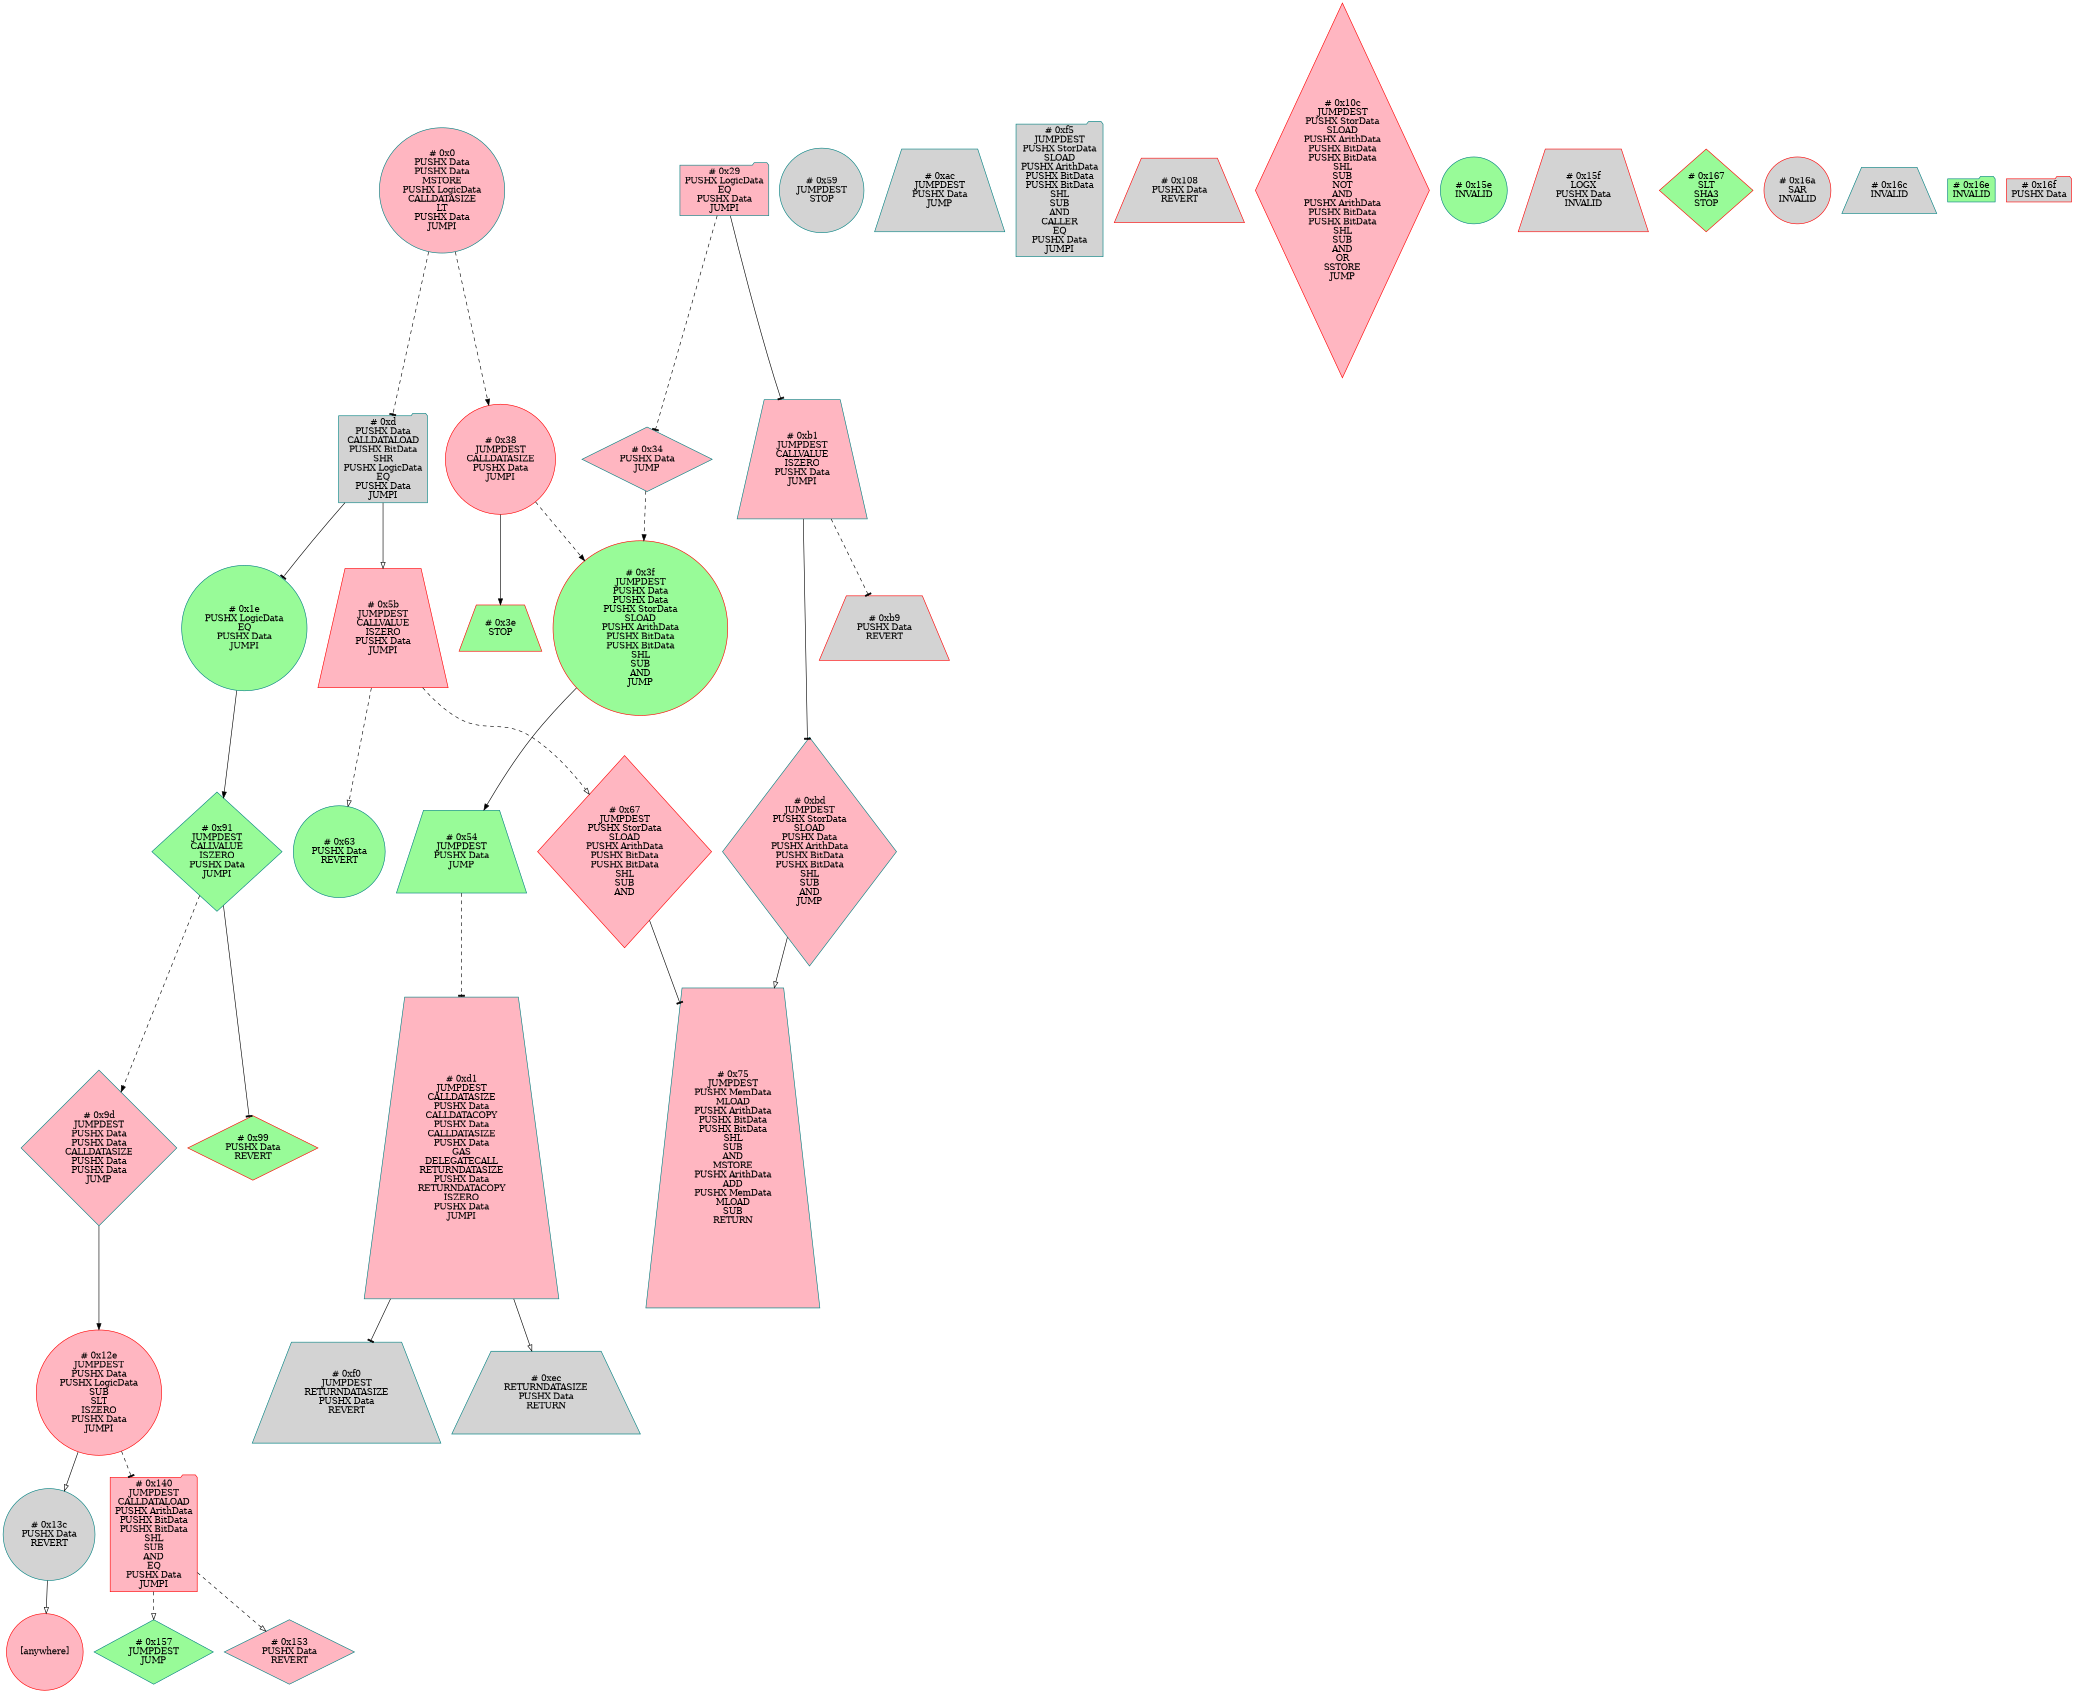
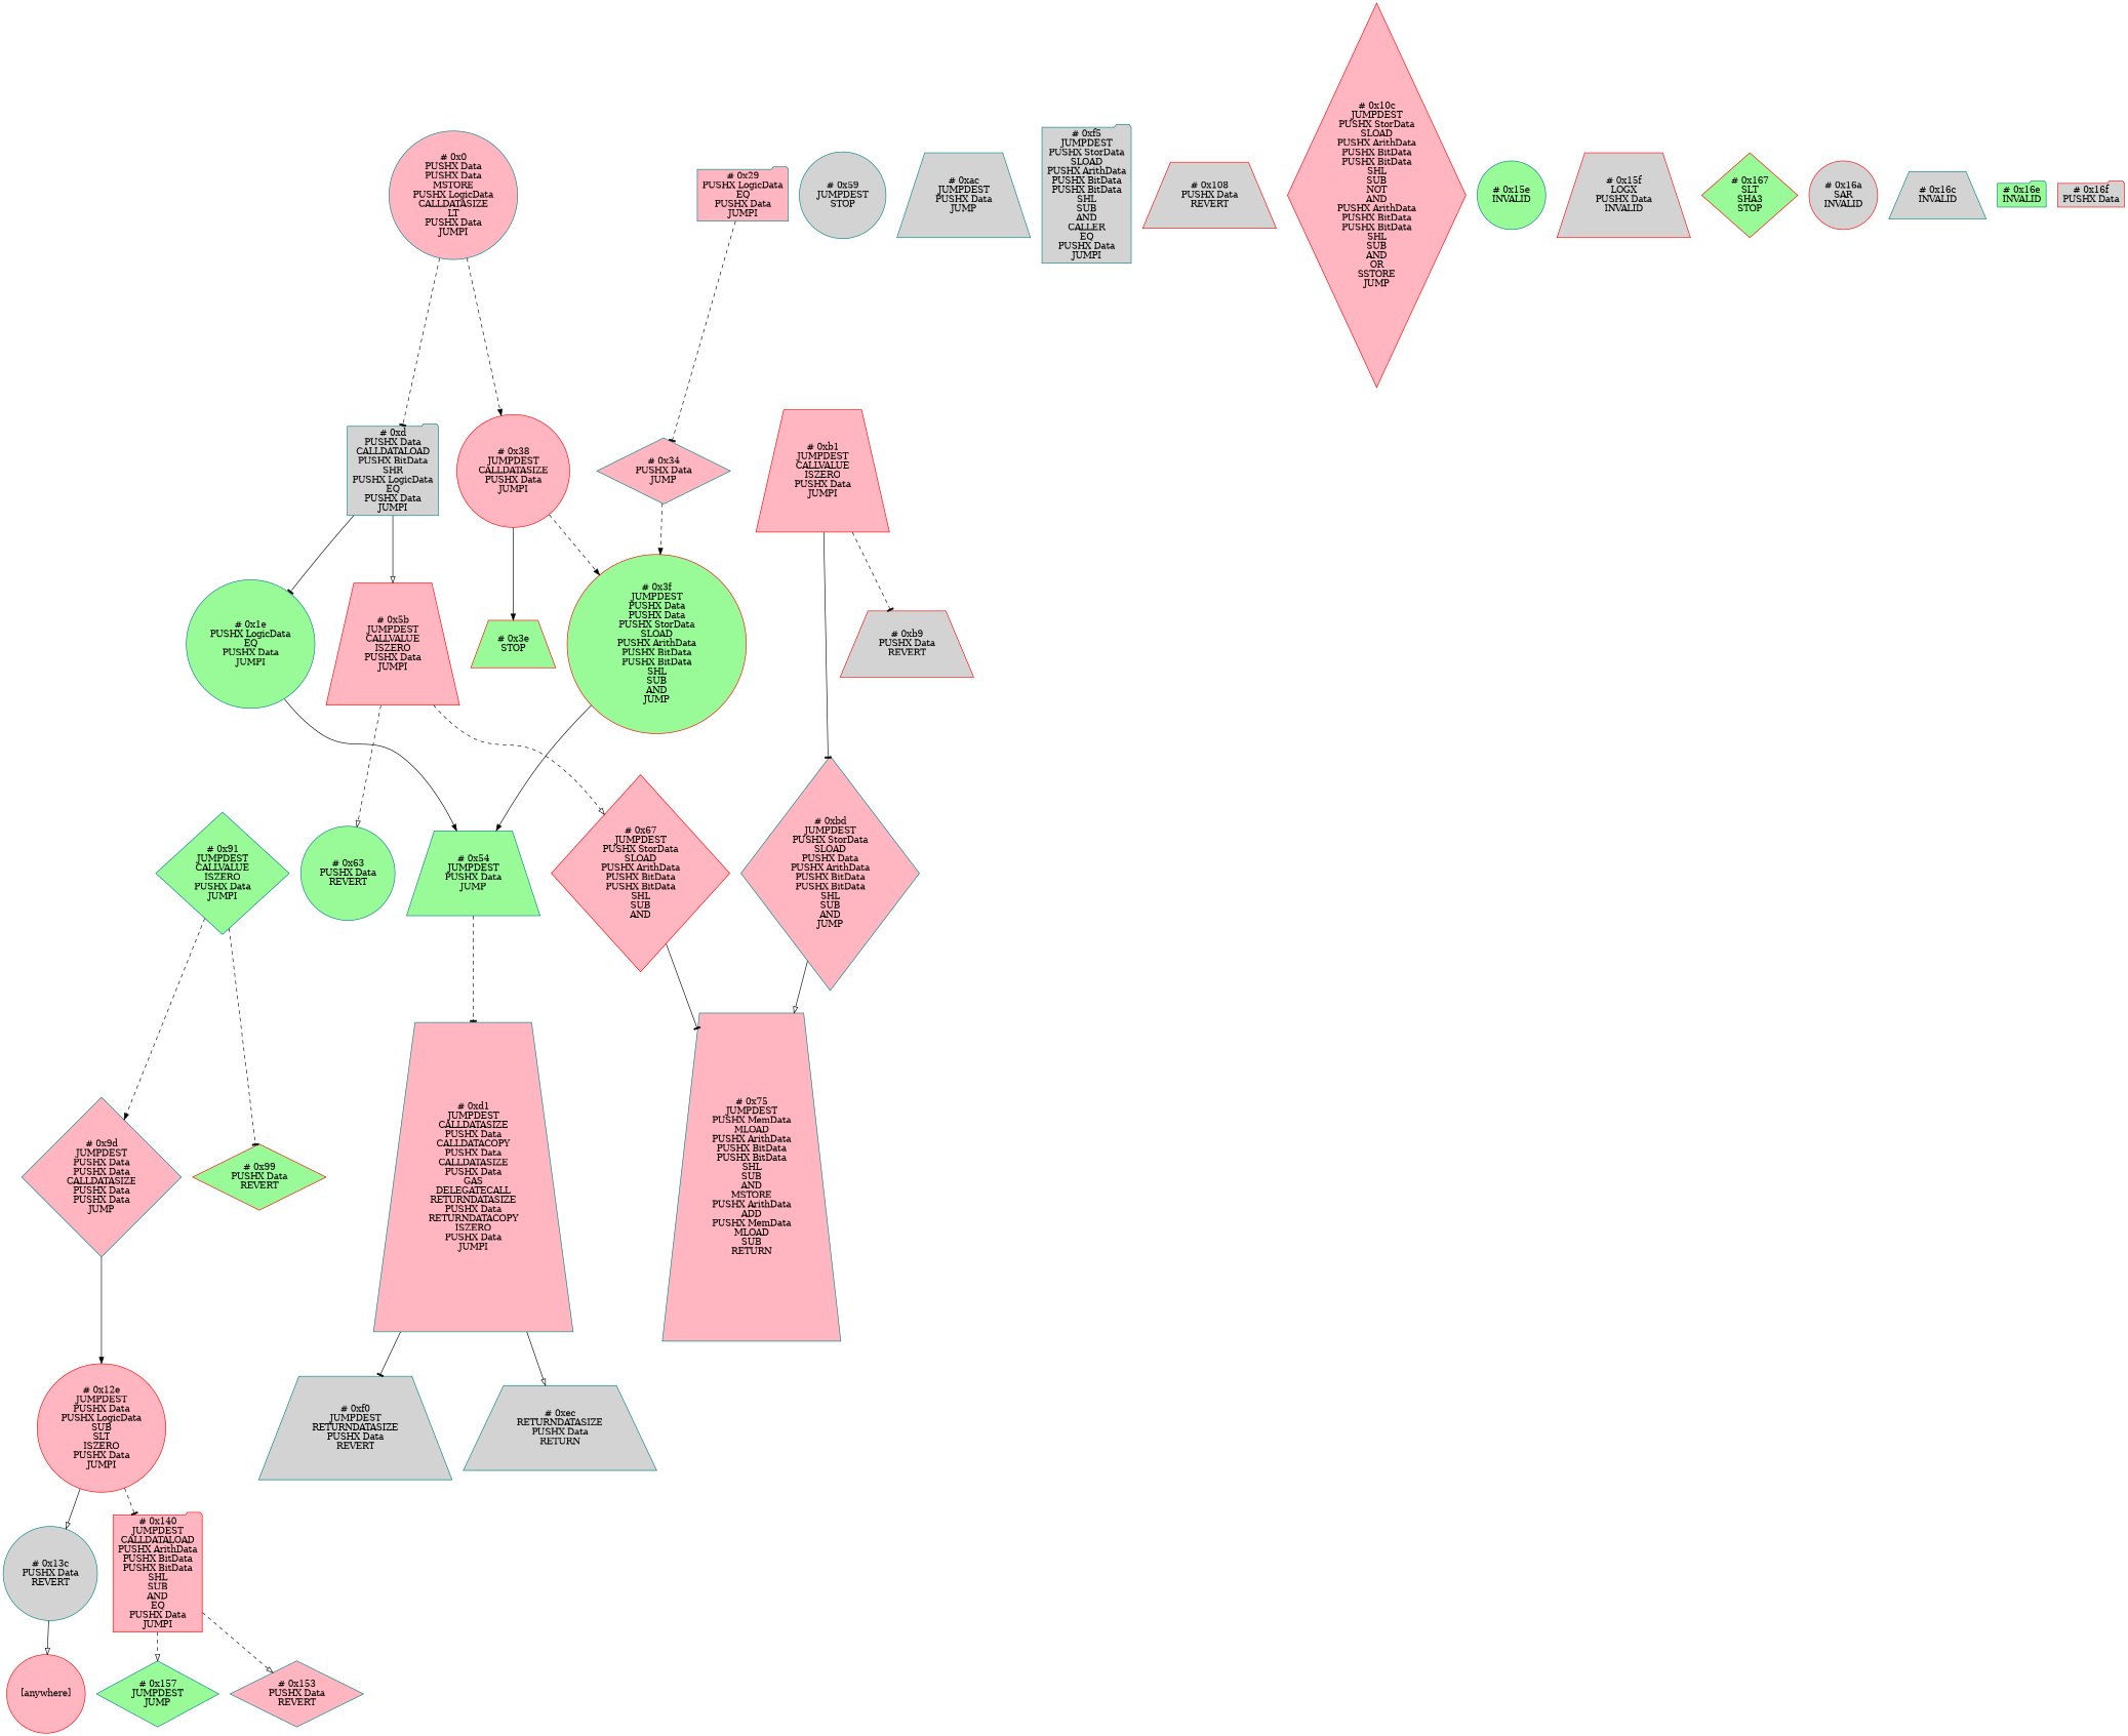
  digraph {
    compound=true
    node [color=teal fillcolor=lightpink shape=trapezium style=filled]
    edge [arrowhead=tee style=dashed]
    n1 [color=red label="[anywhere]" shape=circle]
    n2 [label="# 0x0\nPUSHX Data\nPUSHX Data\nMSTORE\nPUSHX LogicData\nCALLDATASIZE\nLT\nPUSHX Data\nJUMPI\n" shape=circle]
    n3 [fillcolor=lightgrey label="# 0xd\nPUSHX Data\nCALLDATALOAD\nPUSHX BitData\nSHR\nPUSHX LogicData\nEQ\nPUSHX Data\nJUMPI\n" shape=folder]
    n4 [color=red label="# 0x38\nJUMPDEST\nCALLDATASIZE\nPUSHX Data\nJUMPI\n" shape=circle]
    n5 [fillcolor=palegreen label="# 0x1e\nPUSHX LogicData\nEQ\nPUSHX Data\nJUMPI\n" shape=circle]
    n6 [color=red label="# 0x5b\nJUMPDEST\nCALLVALUE\nISZERO\nPUSHX Data\nJUMPI\n"]
    n7 [color=red fillcolor=palegreen label="# 0x3f\nJUMPDEST\nPUSHX Data\nPUSHX Data\nPUSHX StorData\nSLOAD\nPUSHX ArithData\nPUSHX BitData\nPUSHX BitData\nSHL\nSUB\nAND\nJUMP\n" shape=circle]
    n8 [color=red fillcolor=palegreen label="# 0x3e\nSTOP\n"]
    n9 [fillcolor=palegreen label="# 0x91\nJUMPDEST\nCALLVALUE\nISZERO\nPUSHX Data\nJUMPI\n" shape=diamond]
    n10 [fillcolor=palegreen label="# 0x63\nPUSHX Data\nREVERT\n" shape=circle]
    n11 [color=red label="# 0x67\nJUMPDEST\nPUSHX StorData\nSLOAD\nPUSHX ArithData\nPUSHX BitData\nPUSHX BitData\nSHL\nSUB\nAND\n" shape=diamond]
    n12 [label="# 0x29\nPUSHX LogicData\nEQ\nPUSHX Data\nJUMPI\n" shape=folder]
    n13 [label="# 0x34\nPUSHX Data\nJUMP\n" shape=diamond]
-   n14 [label="# 0xb1\nJUMPDEST\nCALLVALUE\nISZERO\nPUSHX Data\nJUMPI\n"]
+   n14 [color=red label="# 0xb1\nJUMPDEST\nCALLVALUE\nISZERO\nPUSHX Data\nJUMPI\n"]
    n15 [color=red fillcolor=palegreen label="# 0x99\nPUSHX Data\nREVERT\n" shape=diamond]
    n16 [label="# 0x9d\nJUMPDEST\nPUSHX Data\nPUSHX Data\nCALLDATASIZE\nPUSHX Data\nPUSHX Data\nJUMP\n" shape=diamond]
    n17 [color=red fillcolor=lightgrey label="# 0xb9\nPUSHX Data\nREVERT\n"]
    n18 [label="# 0xbd\nJUMPDEST\nPUSHX StorData\nSLOAD\nPUSHX Data\nPUSHX ArithData\nPUSHX BitData\nPUSHX BitData\nSHL\nSUB\nAND\nJUMP\n" shape=diamond]
    n19 [fillcolor=palegreen label="# 0x54\nJUMPDEST\nPUSHX Data\nJUMP\n"]
    n20 [label="# 0xd1\nJUMPDEST\nCALLDATASIZE\nPUSHX Data\nCALLDATACOPY\nPUSHX Data\nCALLDATASIZE\nPUSHX Data\nGAS\nDELEGATECALL\nRETURNDATASIZE\nPUSHX Data\nRETURNDATACOPY\nISZERO\nPUSHX Data\nJUMPI\n"]
    n21 [fillcolor=lightgrey label="# 0xec\nRETURNDATASIZE\nPUSHX Data\nRETURN\n"]
    n22 [fillcolor=lightgrey label="# 0xf0\nJUMPDEST\nRETURNDATASIZE\nPUSHX Data\nREVERT\n"]
    n23 [fillcolor=lightgrey label="# 0x59\nJUMPDEST\nSTOP\n" shape=circle]
    n24 [label="# 0x75\nJUMPDEST\nPUSHX MemData\nMLOAD\nPUSHX ArithData\nPUSHX BitData\nPUSHX BitData\nSHL\nSUB\nAND\nMSTORE\nPUSHX ArithData\nADD\nPUSHX MemData\nMLOAD\nSUB\nRETURN\n"]
    n25 [color=red label="# 0x12e\nJUMPDEST\nPUSHX Data\nPUSHX LogicData\nSUB\nSLT\nISZERO\nPUSHX Data\nJUMPI\n" shape=circle]
    n26 [fillcolor=lightgrey label="# 0x13c\nPUSHX Data\nREVERT\n" shape=circle]
    n27 [color=red label="# 0x140\nJUMPDEST\nCALLDATALOAD\nPUSHX ArithData\nPUSHX BitData\nPUSHX BitData\nSHL\nSUB\nAND\nEQ\nPUSHX Data\nJUMPI\n" shape=folder]
    n28 [fillcolor=lightgrey label="# 0xac\nJUMPDEST\nPUSHX Data\nJUMP\n"]
    n29 [fillcolor=lightgrey label="# 0xf5\nJUMPDEST\nPUSHX StorData\nSLOAD\nPUSHX ArithData\nPUSHX BitData\nPUSHX BitData\nSHL\nSUB\nAND\nCALLER\nEQ\nPUSHX Data\nJUMPI\n" shape=folder]
    n30 [color=red fillcolor=lightgrey label="# 0x108\nPUSHX Data\nREVERT\n"]
    n31 [color=red label="# 0x10c\nJUMPDEST\nPUSHX StorData\nSLOAD\nPUSHX ArithData\nPUSHX BitData\nPUSHX BitData\nSHL\nSUB\nNOT\nAND\nPUSHX ArithData\nPUSHX BitData\nPUSHX BitData\nSHL\nSUB\nAND\nOR\nSSTORE\nJUMP\n" shape=diamond]
    n32 [label="# 0x153\nPUSHX Data\nREVERT\n" shape=diamond]
    n33 [fillcolor=palegreen label="# 0x157\nJUMPDEST\nJUMP\n" shape=diamond]
    n34 [fillcolor=palegreen label="# 0x15e\nINVALID\n" shape=circle]
    n35 [color=red fillcolor=lightgrey label="# 0x15f\nLOGX\nPUSHX Data\nINVALID\n"]
    n36 [color=red fillcolor=palegreen label="# 0x167\nSLT\nSHA3\nSTOP\n" shape=diamond]
    n37 [color=red fillcolor=lightgrey label="# 0x16a\nSAR\nINVALID\n" shape=circle]
    n38 [fillcolor=lightgrey label="# 0x16c\nINVALID\n"]
    n39 [fillcolor=palegreen label="# 0x16e\nINVALID\n" shape=folder]
    n40 [color=red fillcolor=lightgrey label="# 0x16f\nPUSHX Data\n" shape=folder]
    n2 -> n3
    n2 -> n4 [arrowhead=normal]
    n3 -> n5 [style=solid]
    n3 -> n6 [arrowhead=onormal style=solid]
    n4 -> n7 [arrowhead=normal]
    n4 -> n8 [arrowhead=normal style=solid]
-   n5 -> n9 [arrowhead=normal style=solid]
+   n5 -> n19 [arrowhead=normal style=solid]
    n6 -> n10 [arrowhead=onormal]
    n6 -> n11 [arrowhead=onormal]
    n7 -> n19 [arrowhead=normal style=solid]
-   n9 -> n15 [style=solid]
+   n9 -> n15
    n9 -> n16 [arrowhead=normal]
    n11 -> n24 [style=solid]
    n12 -> n13
-   n12 -> n14 [style=solid]
    n13 -> n7 [arrowhead=normal]
    n14 -> n17
    n14 -> n18 [style=solid]
    n16 -> n25 [arrowhead=normal style=solid]
    n18 -> n24 [arrowhead=onormal style=solid]
    n19 -> n20
    n20 -> n21 [arrowhead=onormal style=solid]
    n20 -> n22 [style=solid]
    n25 -> n26 [arrowhead=onormal style=solid]
    n25 -> n27
    n26 -> n1 [arrowhead=onormal style=solid]
    n27 -> n32 [arrowhead=onormal]
    n27 -> n33 [arrowhead=onormal]
  }
